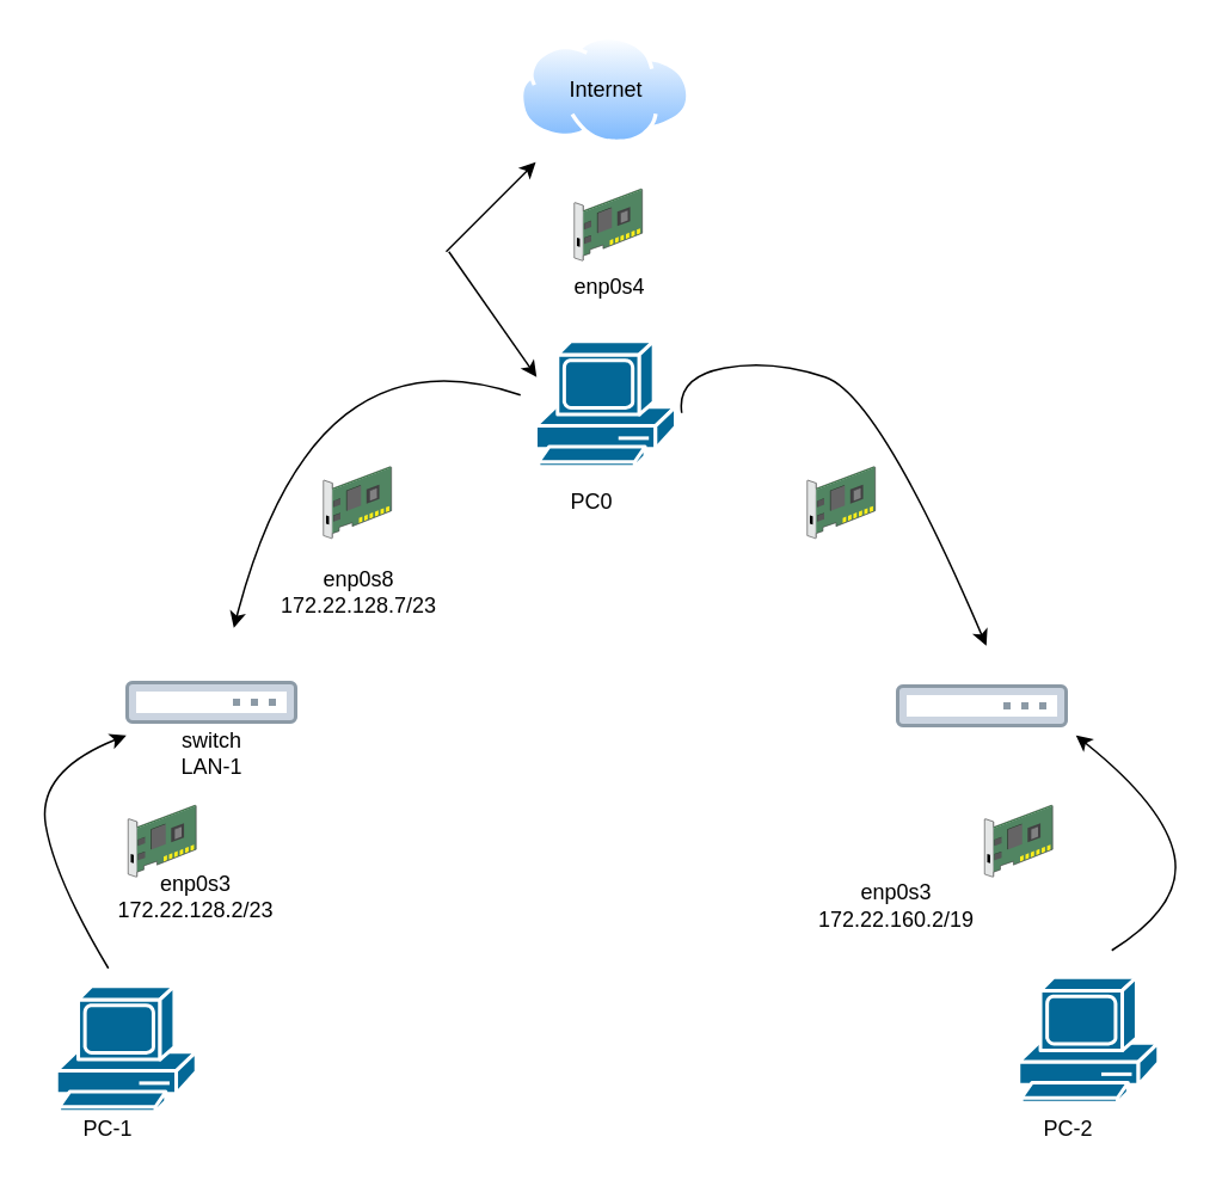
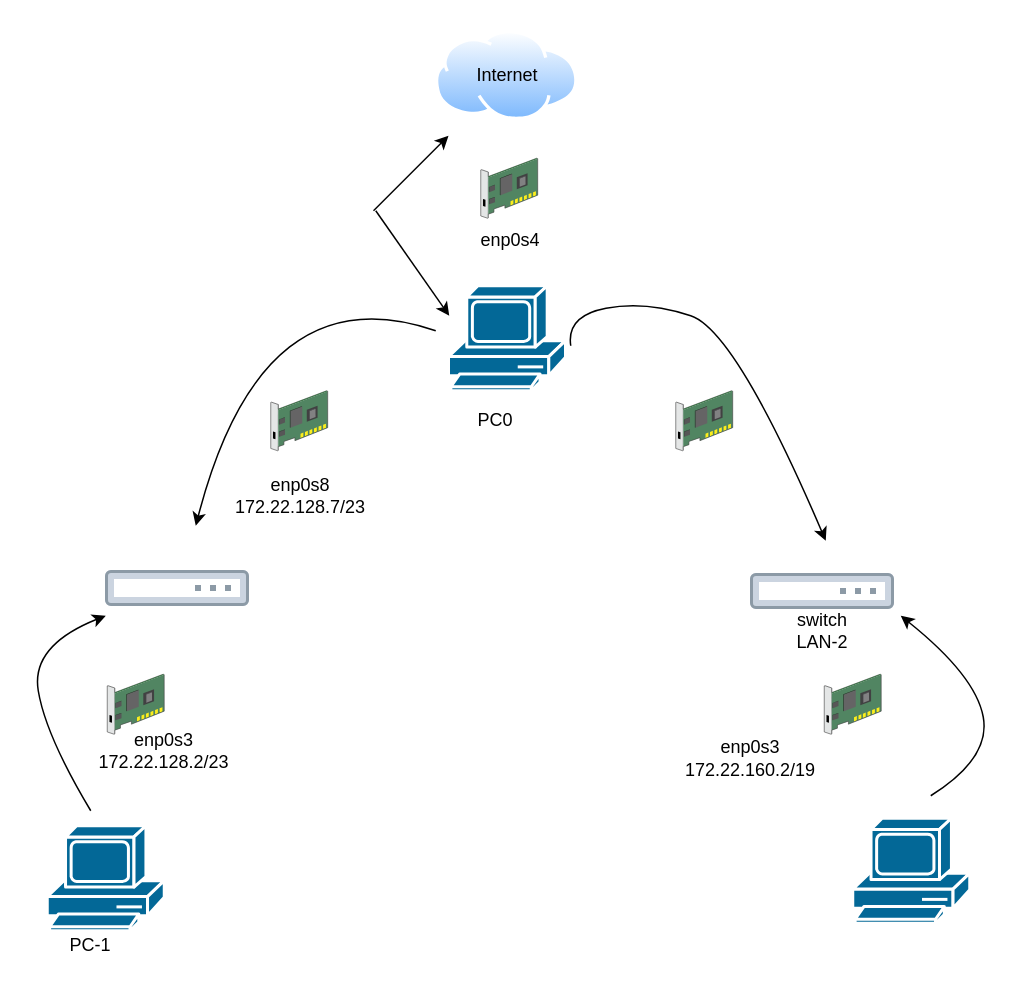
  <mxCell id="0" style=";html=1;" />
  <mxCell id="1" style=";html=1;" parent="0" />
  <mxCell id="2" value="" style="aspect=fixed;perimeter=ellipsePerimeter;html=1;align=center;shadow=0;dashed=0;spacingTop=3;image;image=img/lib/active_directory/internet_cloud.svg;" parent="1" vertex="1"><mxGeometry x="290" y="20" width="95" height="60" as="geometry" /></mxCell>
  <mxCell id="3" value="Internet" style="text;html=1;strokeColor=none;fillColor=none;align=center;verticalAlign=middle;whiteSpace=wrap;rounded=0;" parent="1" vertex="1"><mxGeometry x="317.5" y="40" width="40" height="20" as="geometry" /></mxCell>
  <mxCell id="4" value="" style="shape=mxgraph.cisco.computers_and_peripherals.pc;html=1;dashed=0;fillColor=#036897;strokeColor=#ffffff;strokeWidth=2;verticalLabelPosition=bottom;verticalAlign=top" parent="1" vertex="1"><mxGeometry x="298.5" y="190" width="78" height="70" as="geometry" /></mxCell>
  <mxCell id="5" value="PC0" style="text;html=1;strokeColor=none;fillColor=none;align=center;verticalAlign=middle;whiteSpace=wrap;rounded=0;" parent="1" vertex="1"><mxGeometry x="310" y="270" width="40" height="20" as="geometry" /></mxCell>
  <mxCell id="6" value="" style="shadow=0;dashed=0;html=1;labelPosition=center;verticalLabelPosition=bottom;verticalAlign=top;align=center;outlineConnect=0;shape=mxgraph.veeam.3d.network_card;" parent="1" vertex="1"><mxGeometry x="320" y="105" width="38" height="40" as="geometry" /></mxCell>
  <mxCell id="7" value="enp0s4" style="text;html=1;strokeColor=none;fillColor=none;align=center;verticalAlign=middle;whiteSpace=wrap;rounded=0;" parent="1" vertex="1"><mxGeometry x="320" y="150" width="40" height="20" as="geometry" /></mxCell>
  <mxCell id="8" value="" style="endArrow=classic;html=1;" parent="1" edge="1"><mxGeometry width="50" height="50" relative="1" as="geometry"><mxPoint x="250" y="140" as="sourcePoint" /><mxPoint x="299" y="210" as="targetPoint" /></mxGeometry></mxCell>
  <mxCell id="9" value="" style="endArrow=classic;html=1;" parent="1" edge="1"><mxGeometry width="50" height="50" relative="1" as="geometry"><mxPoint x="248.5" y="140" as="sourcePoint" /><mxPoint x="298.5" y="90" as="targetPoint" /><Array as="points" /></mxGeometry></mxCell>
  <mxCell id="10" value="" style="shadow=0;dashed=0;html=1;labelPosition=center;verticalLabelPosition=bottom;verticalAlign=top;align=center;outlineConnect=0;shape=mxgraph.veeam.3d.network_card;" parent="1" vertex="1"><mxGeometry x="180" y="260" width="38" height="40" as="geometry" /></mxCell>
  <mxCell id="11" value="" style="shadow=0;dashed=0;html=1;labelPosition=center;verticalLabelPosition=bottom;verticalAlign=top;align=center;outlineConnect=0;shape=mxgraph.veeam.3d.network_card;" parent="1" vertex="1"><mxGeometry x="450" y="260" width="38" height="40" as="geometry" /></mxCell>
  <mxCell id="12" value="enp0s8&lt;br&gt;172.22.128.7/23&lt;br&gt;" style="text;html=1;strokeColor=none;fillColor=none;align=center;verticalAlign=middle;whiteSpace=wrap;rounded=0;" parent="1" vertex="1"><mxGeometry x="180" y="320" width="40" height="20" as="geometry" /></mxCell>
  <mxCell id="13" value="" style="curved=1;endArrow=classic;html=1;" parent="1" edge="1"><mxGeometry width="50" height="50" relative="1" as="geometry"><mxPoint x="290" y="220" as="sourcePoint" /><mxPoint x="130" y="350" as="targetPoint" /><Array as="points"><mxPoint x="174" y="180" /></Array></mxGeometry></mxCell>
  <mxCell id="14" value="" style="curved=1;endArrow=classic;html=1;" parent="1" edge="1"><mxGeometry width="50" height="50" relative="1" as="geometry"><mxPoint x="380" y="230" as="sourcePoint" /><mxPoint x="550" y="360" as="targetPoint" /><Array as="points"><mxPoint x="377" y="210" /><mxPoint x="430" y="200" /><mxPoint x="490" y="220" /></Array></mxGeometry></mxCell>
  <mxCell id="15" value="" style="aspect=fixed;perimeter=ellipsePerimeter;html=1;align=center;fontSize=12;verticalAlign=top;fontColor=#364149;shadow=0;dashed=0;image;image=img/lib/cumulus/switch_bare_metal_empty.svg;" parent="1" vertex="1"><mxGeometry x="70" y="380" width="96" height="24" as="geometry" /></mxCell>
  <mxCell id="16" value="" style="aspect=fixed;perimeter=ellipsePerimeter;html=1;align=center;fontSize=12;verticalAlign=top;fontColor=#364149;shadow=0;dashed=0;image;image=img/lib/cumulus/switch_bare_metal_empty.svg;" parent="1" vertex="1"><mxGeometry x="500" y="382" width="96" height="24" as="geometry" /></mxCell>
- <mxCell id="17" value="switch&lt;br&gt;LAN-1&lt;br&gt;" style="text;html=1;strokeColor=none;fillColor=none;align=center;verticalAlign=middle;whiteSpace=wrap;rounded=0;" parent="1" vertex="1"><mxGeometry x="98" y="410" width="40" height="20" as="geometry" /></mxCell>
+ <mxCell id="18" value="switch&lt;br&gt;LAN-2&lt;br&gt;" style="text;html=1;strokeColor=none;fillColor=none;align=center;verticalAlign=middle;whiteSpace=wrap;rounded=0;" parent="1" vertex="1"><mxGeometry x="528" y="410" width="40" height="20" as="geometry" /></mxCell>
  <mxCell id="19" value="" style="shape=mxgraph.cisco.computers_and_peripherals.pc;html=1;dashed=0;fillColor=#036897;strokeColor=#ffffff;strokeWidth=2;verticalLabelPosition=bottom;verticalAlign=top" parent="1" vertex="1"><mxGeometry x="31" y="550" width="78" height="70" as="geometry" /></mxCell>
  <mxCell id="20" value="" style="shape=mxgraph.cisco.computers_and_peripherals.pc;html=1;dashed=0;fillColor=#036897;strokeColor=#ffffff;strokeWidth=2;verticalLabelPosition=bottom;verticalAlign=top" parent="1" vertex="1"><mxGeometry x="568" y="545" width="78" height="70" as="geometry" /></mxCell>
  <mxCell id="21" value="PC-1" style="text;html=1;strokeColor=none;fillColor=none;align=center;verticalAlign=middle;whiteSpace=wrap;rounded=0;" parent="1" vertex="1"><mxGeometry x="40" y="620" width="40" height="20" as="geometry" /></mxCell>
- <mxCell id="22" value="PC-2" style="text;html=1;strokeColor=none;fillColor=none;align=center;verticalAlign=middle;whiteSpace=wrap;rounded=0;" parent="1" vertex="1"><mxGeometry x="576" y="620" width="40" height="20" as="geometry" /></mxCell>
  <mxCell id="23" value="" style="curved=1;endArrow=classic;html=1;" parent="1" edge="1"><mxGeometry width="50" height="50" relative="1" as="geometry"><mxPoint x="60" y="540" as="sourcePoint" /><mxPoint x="70" y="410" as="targetPoint" /><Array as="points"><mxPoint x="30" y="490" /><mxPoint x="20" y="430" /></Array></mxGeometry></mxCell>
  <mxCell id="24" value="" style="curved=1;endArrow=classic;html=1;" parent="1" edge="1"><mxGeometry width="50" height="50" relative="1" as="geometry"><mxPoint x="620" y="530" as="sourcePoint" /><mxPoint x="600" y="410" as="targetPoint" /><Array as="points"><mxPoint x="660" y="505" /><mxPoint x="650" y="450" /></Array></mxGeometry></mxCell>
  <mxCell id="25" value="" style="shadow=0;dashed=0;html=1;labelPosition=center;verticalLabelPosition=bottom;verticalAlign=top;align=center;outlineConnect=0;shape=mxgraph.veeam.3d.network_card;" parent="1" vertex="1"><mxGeometry x="71" y="449" width="38" height="40" as="geometry" /></mxCell>
  <mxCell id="26" value="" style="shadow=0;dashed=0;html=1;labelPosition=center;verticalLabelPosition=bottom;verticalAlign=top;align=center;outlineConnect=0;shape=mxgraph.veeam.3d.network_card;" parent="1" vertex="1"><mxGeometry x="549" y="449" width="38" height="40" as="geometry" /></mxCell>
  <mxCell id="27" value="enp0s3&lt;br&gt;172.22.160.2/19&lt;br&gt;" style="text;html=1;strokeColor=none;fillColor=none;align=center;verticalAlign=middle;whiteSpace=wrap;rounded=0;" parent="1" vertex="1"><mxGeometry x="480" y="495" width="40" height="20" as="geometry" /></mxCell>
  <mxCell id="28" value="enp0s3&lt;br&gt;172.22.128.2/23&lt;br&gt;" style="text;html=1;strokeColor=none;fillColor=none;align=center;verticalAlign=middle;whiteSpace=wrap;rounded=0;" parent="1" vertex="1"><mxGeometry x="89" y="490" width="40" height="20" as="geometry" /></mxCell>
